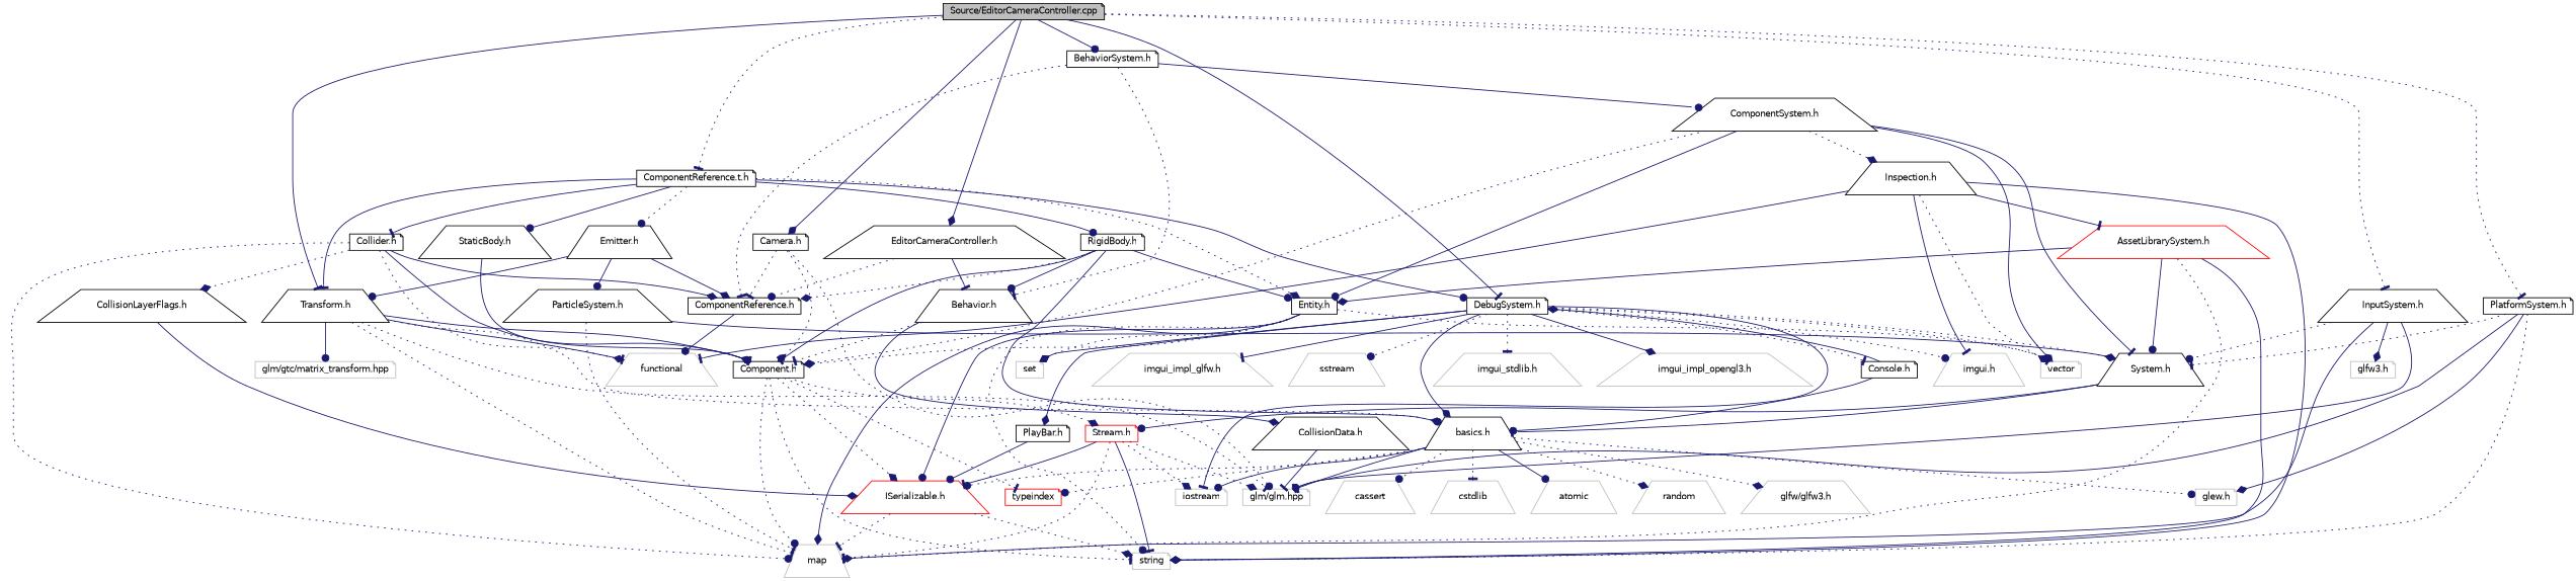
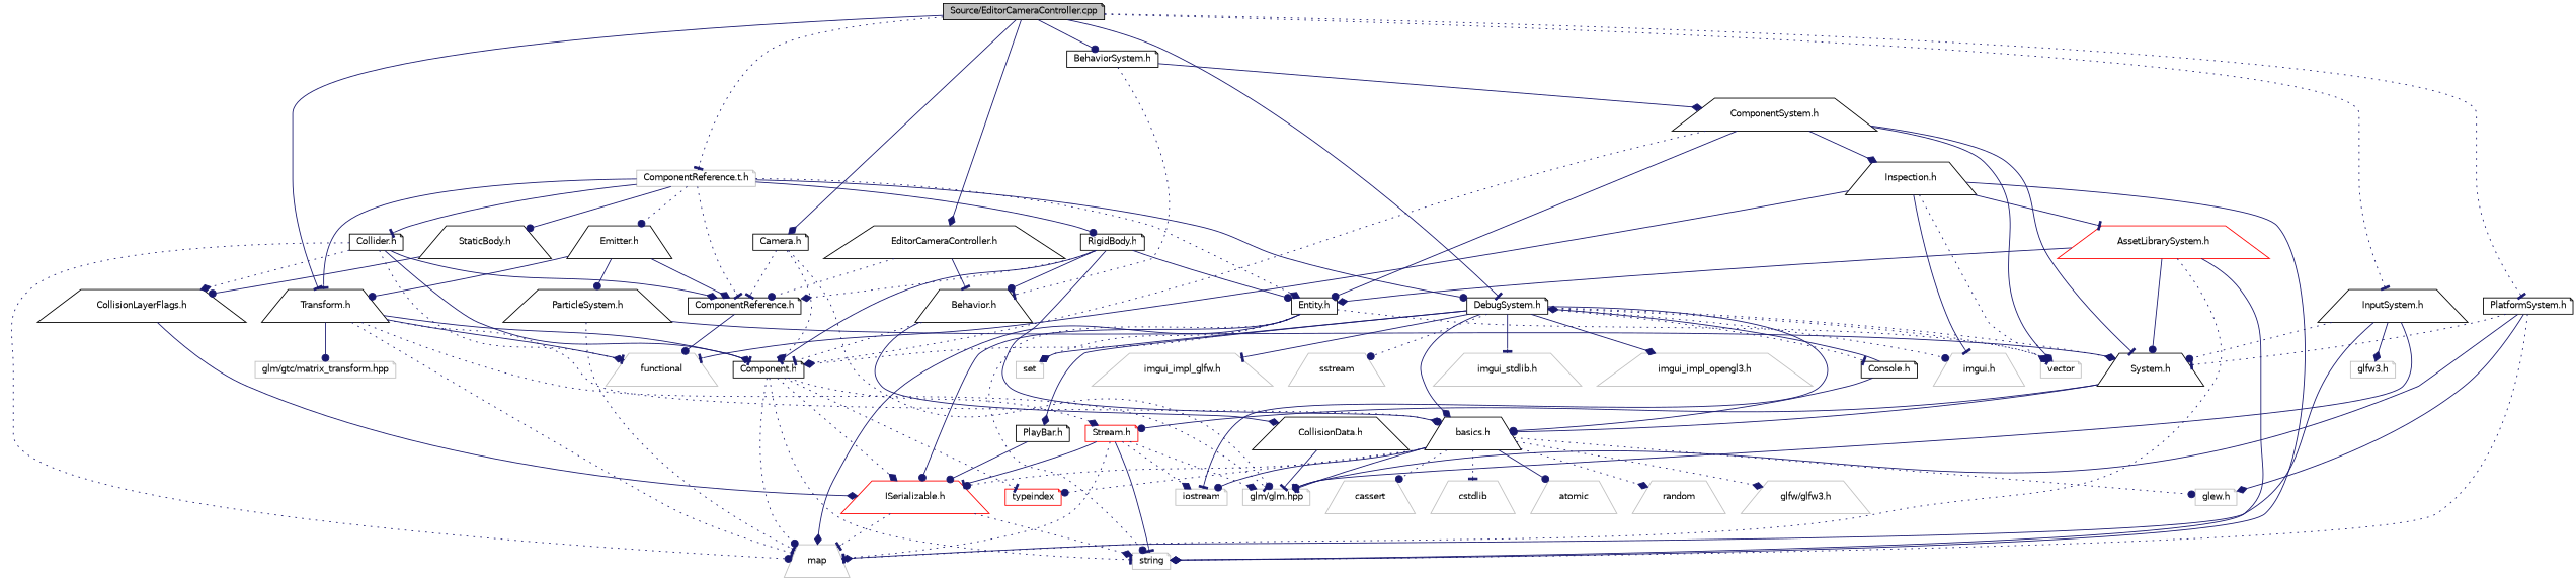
  digraph {
    node [color=black fillcolor=white fontname=Helvetica fontsize=10 shape=trapezium style=filled]
    edge [arrowhead=diamond color=midnightblue fontname=Helvetica fontsize=10 labelfontname=Helvetica labelfontsize=10 style=solid]
    n1 [fillcolor=grey75 fontcolor=black height=0.2 label="Source/EditorCameraController.cpp" shape=note width=0.4]
    n2 [height=0.2 label="EditorCameraController.h" width=0.4]
    n3 [height=0.2 label="BehaviorSystem.h" shape=note width=0.4]
-   n4 [height=0.2 label="ComponentReference.t.h" shape=note width=0.4]
+   n4 [color=grey75 height=0.2 label="ComponentReference.t.h" shape=note width=0.4]
    n5 [height=0.2 label="Transform.h" width=0.4]
    n6 [height=0.2 label="DebugSystem.h" shape=note width=0.4]
    n7 [height=0.2 label="Camera.h" shape=note width=0.4]
    n8 [height=0.2 label="InputSystem.h" width=0.4]
    n9 [height=0.2 label="PlatformSystem.h" shape=note width=0.4]
    n10 [height=0.2 label="Behavior.h" width=0.4]
    n11 [height=0.2 label="ComponentReference.h" shape=note width=0.4]
    n12 [height=0.2 label="ComponentSystem.h" width=0.4]
    n13 [height=0.2 label="Entity.h" shape=note width=0.4]
    n14 [height=0.2 label="Collider.h" shape=note width=0.4]
    n15 [height=0.2 label="StaticBody.h" width=0.4]
    n16 [height=0.2 label="RigidBody.h" shape=note width=0.4]
    n17 [height=0.2 label="Emitter.h" width=0.4]
    n18 [height=0.2 label="Component.h" shape=note width=0.4]
    n19 [color=grey75 height=0.2 label=map width=0.4]
    n20 [color=grey75 height=0.2 label="glm/glm.hpp" shape=note width=0.4]
    n21 [color=grey75 height=0.2 label=functional width=0.4]
    n22 [height=0.2 label="basics.h" width=0.4]
    n23 [color=grey75 height=0.2 label="glm/gtc/matrix_transform.hpp" shape=note width=0.4]
    n24 [color=grey75 height=0.2 label=iostream shape=note width=0.4]
    n25 [height=0.2 label="System.h" width=0.4]
    n26 [color=grey75 height=0.2 label=vector shape=note width=0.4]
    n27 [color=grey75 height=0.2 label=set shape=note width=0.4]
    n28 [color=grey75 height=0.2 label="imgui.h" width=0.4]
    n29 [color=grey75 height=0.2 label="imgui_stdlib.h" width=0.4]
    n30 [color=grey75 height=0.2 label="imgui_impl_opengl3.h" width=0.4]
    n31 [color=grey75 height=0.2 label="imgui_impl_glfw.h" width=0.4]
    n32 [height=0.2 label="Console.h" shape=note width=0.4]
    n33 [color=grey75 height=0.2 label=sstream width=0.4]
    n34 [height=0.2 label="PlayBar.h" shape=note width=0.4]
    n35 [color=grey75 height=0.2 label="glfw3.h" shape=note width=0.4]
    n36 [color=grey75 height=0.2 label=string shape=note width=0.4]
    n37 [color=grey75 height=0.2 label="glew.h" shape=note width=0.4]
    n38 [height=0.2 label="CollisionData.h" width=0.4]
    n39 [color=red height=0.2 label=typeindex shape=note width=0.4]
    n40 [color=red height=0.2 label="ISerializable.h" width=0.4]
    n41 [color=red height=0.2 label="Stream.h" shape=note width=0.4]
    n42 [height=0.2 label="Inspection.h" width=0.4]
    n43 [color=red height=0.2 label="AssetLibrarySystem.h" width=0.4]
    n44 [color=grey75 height=0.2 label="glfw/glfw3.h" width=0.4]
    n45 [color=grey75 height=0.2 label=cassert width=0.4]
    n46 [color=grey75 height=0.2 label=cstdlib width=0.4]
    n47 [color=grey75 height=0.2 label=atomic width=0.4]
    n48 [color=grey75 height=0.2 label=random width=0.4]
    n49 [height=0.2 label="CollisionLayerFlags.h" width=0.4]
    n50 [height=0.2 label="ParticleSystem.h" width=0.4]
    n1 -> n2
    n1 -> n3 [arrowhead=dot]
    n1 -> n4 [arrowhead=tee style=dotted]
    n1 -> n5 [arrowhead=tee]
    n1 -> n6 [arrowhead=tee]
    n1 -> n7
    n1 -> n8 [arrowhead=tee style=dotted]
    n1 -> n9 [arrowhead=tee style=dotted]
    n2 -> n10 [arrowhead=tee]
    n2 -> n11 [arrowhead=dot style=dotted]
    n3 -> n10 [arrowhead=tee style=dotted]
-   n3 -> n12 [arrowhead=dot]
+   n3 -> n12
    n4 -> n5 [arrowhead=tee]
    n4 -> n6 [arrowhead=dot]
-   n3 -> n11 [arrowhead=tee style=dotted]
+   n4 -> n11 [arrowhead=tee style=dotted]
    n4 -> n13 [style=dotted]
    n4 -> n14 [arrowhead=tee]
    n4 -> n15 [arrowhead=dot]
    n4 -> n16 [arrowhead=dot]
    n4 -> n17 [arrowhead=dot style=dotted]
    n5 -> n18
    n5 -> n19 [arrowhead=tee style=dotted]
    n5 -> n20 [arrowhead=tee style=dotted]
    n5 -> n21 [arrowhead=tee]
    n5 -> n22 [style=dotted]
    n5 -> n23 [arrowhead=dot]
    n6 -> n22
    n6 -> n24 [arrowhead=tee]
    n6 -> n25 [style=dotted]
    n6 -> n26 [arrowhead=tee style=dotted]
    n6 -> n27
    n6 -> n28 [arrowhead=dot style=dotted]
-   n6 -> n29 [arrowhead=tee style=dotted]
+   n6 -> n29 [arrowhead=tee]
    n6 -> n30
    n6 -> n31 [arrowhead=tee]
    n6 -> n32 [arrowhead=tee style=dotted]
    n6 -> n33 [arrowhead=dot style=dotted]
    n6 -> n34
    n7 -> n11 [arrowhead=tee style=dotted]
    n7 -> n18 [style=dotted]
    n7 -> n20 [arrowhead=dot style=dotted]
    n8 -> n19 [arrowhead=tee]
    n8 -> n20 [arrowhead=tee]
    n8 -> n25 [arrowhead=dot style=dotted]
    n8 -> n35
    n9 -> n20 [arrowhead=dot]
    n9 -> n25 [arrowhead=tee style=dotted]
    n9 -> n36 [style=dotted]
    n9 -> n37
    n10 -> n18 [arrowhead=tee style=dotted]
    n10 -> n38
    n11 -> n21 [arrowhead=dot]
    n12 -> n13 [arrowhead=dot]
    n12 -> n18 [style=dotted]
    n12 -> n25 [arrowhead=tee]
    n12 -> n26
-   n12 -> n42 [style=dotted]
+   n12 -> n42
    n13 -> n18 [style=dotted]
    n13 -> n19
    n13 -> n26 [style=dotted]
    n13 -> n27 [style=dotted]
    n13 -> n36 [arrowhead=dot style=dotted]
    n13 -> n40 [arrowhead=dot]
    n14 -> n11
    n14 -> n18 [arrowhead=tee]
    n14 -> n19 [arrowhead=dot style=dotted]
    n14 -> n21 [style=dotted]
    n14 -> n49 [style=dotted]
-   n15 -> n18 [arrowhead=dot]
+   n15 -> n49 [arrowhead=dot]
    n16 -> n10 [arrowhead=dot]
    n16 -> n11 [style=dotted]
    n16 -> n13 [arrowhead=dot]
    n16 -> n18 [arrowhead=tee]
    n16 -> n22 [arrowhead=dot]
    n17 -> n5 [arrowhead=dot]
    n17 -> n11
    n17 -> n50 [arrowhead=dot]
    n18 -> n19 [arrowhead=dot style=dotted]
    n18 -> n36 [arrowhead=tee style=dotted]
    n18 -> n39 [arrowhead=tee style=dotted]
    n18 -> n40 [style=dotted]
    n18 -> n41 [style=dotted]
    n22 -> n20 [arrowhead=tee]
    n22 -> n24 [arrowhead=dot]
    n22 -> n37 [arrowhead=dot style=dotted]
    n22 -> n39 [arrowhead=dot style=dotted]
    n22 -> n40 [arrowhead=dot style=dotted]
    n22 -> n44 [style=dotted]
    n22 -> n45 [arrowhead=dot style=dotted]
    n22 -> n46 [arrowhead=tee style=dotted]
    n22 -> n47 [arrowhead=dot]
    n22 -> n48 [style=dotted]
-   n25 -> n22 [arrowhead=tee]
+   n25 -> n22 [arrowhead=dot]
    n25 -> n41 [arrowhead=dot]
    n32 -> n6
    n32 -> n22 [arrowhead=dot]
    n34 -> n40 [arrowhead=dot]
    n38 -> n20 [arrowhead=tee]
    n40 -> n19 [arrowhead=tee style=dotted]
    n40 -> n36 [style=dotted]
    n41 -> n19 [arrowhead=tee style=dotted]
    n41 -> n20 [style=dotted]
    n41 -> n24 [style=dotted]
    n41 -> n36 [arrowhead=tee]
    n41 -> n40 [arrowhead=tee]
    n42 -> n21 [arrowhead=tee]
    n42 -> n26 [style=dotted]
    n42 -> n28 [arrowhead=tee]
    n42 -> n36
    n42 -> n43 [arrowhead=tee]
    n43 -> n13
    n43 -> n19 [style=dotted]
    n43 -> n25 [arrowhead=dot]
    n43 -> n36
    n49 -> n40
    n50 -> n19 [arrowhead=tee style=dotted]
    n50 -> n25
  }
